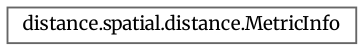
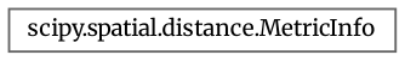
  digraph {
    rankdir=LR
    fontname=Merriweather
-   n1 [color=grey40 fillcolor=white fontname=Merriweather fontsize=10 height=0.2 label="distance.spatial.distance.MetricInfo" shape=box style=filled width=0.4]
+   n1 [color=grey40 fillcolor=white fontname=Merriweather fontsize=10 height=0.2 label="scipy.spatial.distance.MetricInfo" shape=box style=filled width=0.4]
  }
